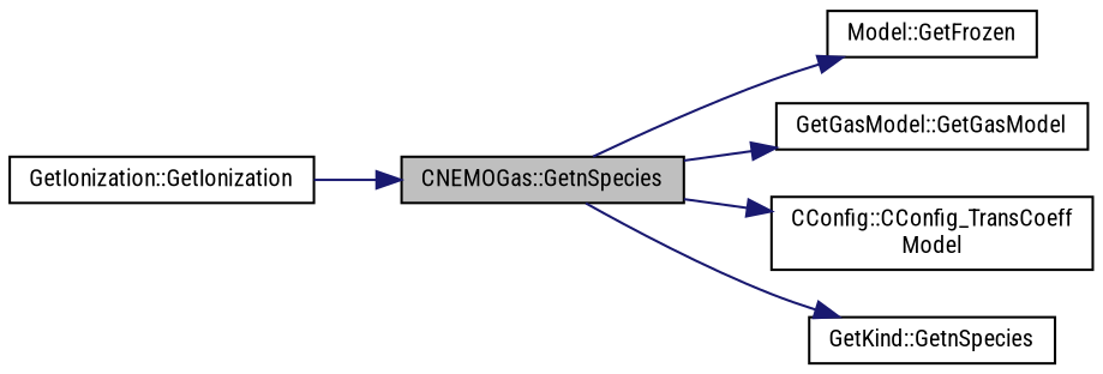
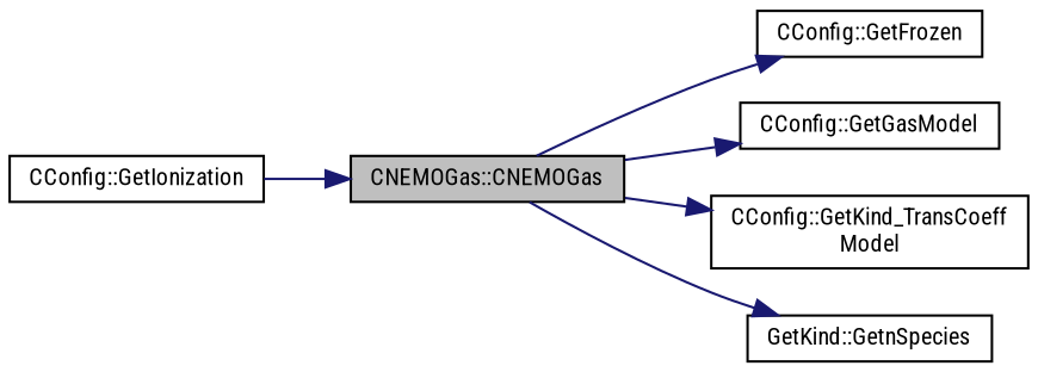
  digraph {
    fontname="Roboto Condensed"
    rankdir=LR
    node [color=black fillcolor=white fontname="Roboto Condensed" fontsize=10 shape=record style=filled]
    edge [color=midnightblue fontname="Roboto Condensed" fontsize=10 labelfontname=Helvetica labelfontsize=10 style=solid]
-   n1 [fillcolor=grey75 fontcolor=black height=0.2 label="CNEMOGas::GetnSpecies" width=0.4]
-   n2 [height=0.2 label="Model::GetFrozen" width=0.4]
-   n3 [height=0.2 label="GetGasModel::GetGasModel" width=0.4]
-   n4 [height=0.2 label="CConfig::CConfig_TransCoeff\lModel" width=0.4]
+   n1 [fillcolor=grey75 fontcolor=black height=0.2 label="CNEMOGas::CNEMOGas" width=0.4]
+   n2 [height=0.2 label="CConfig::GetFrozen" width=0.4]
+   n3 [height=0.2 label="CConfig::GetGasModel" width=0.4]
+   n4 [height=0.2 label="CConfig::GetKind_TransCoeff\lModel" width=0.4]
    n5 [height=0.2 label="GetKind::GetnSpecies" width=0.4]
-   n6 [height=0.2 label="GetIonization::GetIonization" width=0.4]
+   n6 [height=0.2 label="CConfig::GetIonization" width=0.4]
    n1 -> n2
    n1 -> n3
    n1 -> n4
    n1 -> n5
    n6 -> n1
  }
